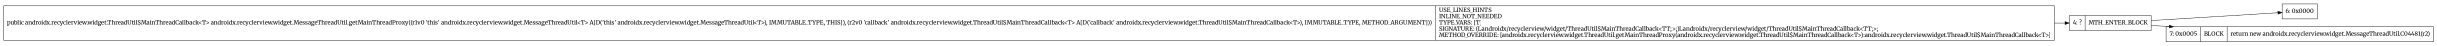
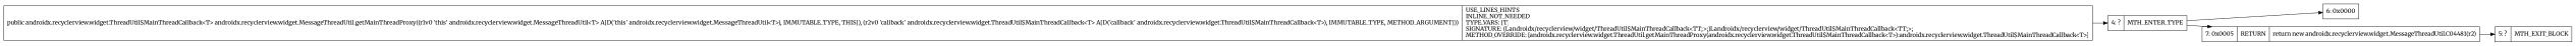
  digraph {
    fontname=Merriweather
    rankdir=LR
    node [fontname=Merriweather shape=record]
    edge [fontname=Merriweather]
-   n1 [label="{4\:\ ?|MTH_ENTER_BLOCK\l}"]
+   n1 [label="{4\:\ ?|MTH_ENTER_TYPE\l}"]
    n2 [label="{6\:\ 0x0000}"]
-   n3 [label="{7\:\ 0x0005|BLOCK\l|return new androidx.recyclerview.widget.MessageThreadUtil.C04481(r2)\l}"]
+   n3 [label="{7\:\ 0x0005|RETURN\l|return new androidx.recyclerview.widget.MessageThreadUtil.C04481(r2)\l}"]
+   n4 [label="{5\:\ ?|MTH_EXIT_BLOCK\l}"]
    n5 [label="{public androidx.recyclerview.widget.ThreadUtil$MainThreadCallback\<T\> androidx.recyclerview.widget.MessageThreadUtil.getMainThreadProxy((r1v0 'this' androidx.recyclerview.widget.MessageThreadUtil\<T\> A[D('this' androidx.recyclerview.widget.MessageThreadUtil\<T\>), IMMUTABLE_TYPE, THIS]), (r2v0 'callback' androidx.recyclerview.widget.ThreadUtil$MainThreadCallback\<T\> A[D('callback' androidx.recyclerview.widget.ThreadUtil$MainThreadCallback\<T\>), IMMUTABLE_TYPE, METHOD_ARGUMENT]))  | USE_LINES_HINTS\lINLINE_NOT_NEEDED\lTYPE_VARS: [T]\lSIGNATURE: (Landroidx\/recyclerview\/widget\/ThreadUtil$MainThreadCallback\<TT;\>;)Landroidx\/recyclerview\/widget\/ThreadUtil$MainThreadCallback\<TT;\>;\lMETHOD_OVERRIDE: [androidx.recyclerview.widget.ThreadUtil.getMainThreadProxy(androidx.recyclerview.widget.ThreadUtil$MainThreadCallback\<T\>):androidx.recyclerview.widget.ThreadUtil$MainThreadCallback\<T\>]\l}"]
    n1 -> n2
    n1 -> n3
+   n3 -> n4
    n5 -> n1
  }
